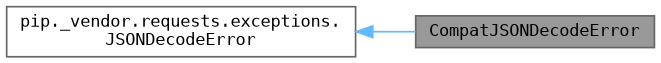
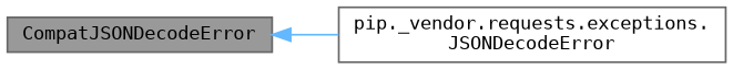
  digraph {
    rankdir=LR
    fontname="DejaVu Sans Mono"
    node [color=gray40 fontname="DejaVu Sans Mono" fontsize=10 shape=box style=filled]
    n1 [fillcolor=grey60 fontcolor=black height=0.2 label=CompatJSONDecodeError width=0.4]
    n2 [fillcolor=white height=0.2 label="pip._vendor.requests.exceptions.\lJSONDecodeError" width=0.4]
-   n2 -> n1 [color=steelblue1 dir=back fontname="DejaVu Sans Mono" fontsize=10 labelfontname=Helvetica labelfontsize=10 style=solid]
+   n1 -> n2 [color=steelblue1 dir=back fontname="DejaVu Sans Mono" fontsize=10 labelfontname=Helvetica labelfontsize=10 style=solid]
  }
